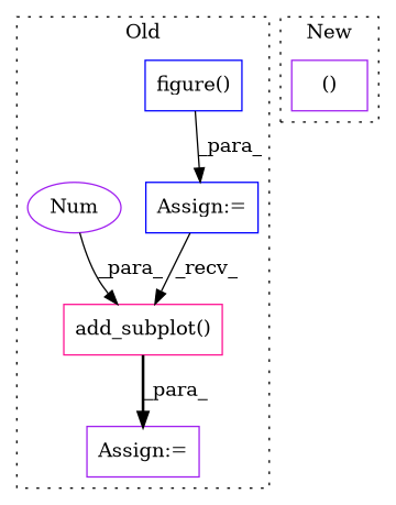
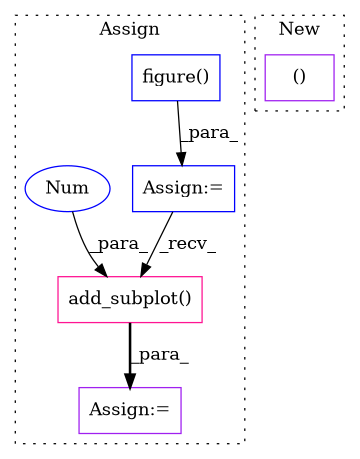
  digraph {
    node [a=75 color=blue l=3 shape=box]
    edge [style=solid]
    n1 [l=12 label="figure()" s=3309]
    n2 [a=68 label="Assign:=" s=3306]
    n3 [color=deeppink l="16,1" label="add_subplot()" s="3332,3351"]
-   n4 [a=76 color=purple label=Num s=3348 shape=ellipse]
+   n4 [a=76 label=Num s=3348 shape=ellipse]
    n5 [a=68 color=purple l=4 label="Assign:=" s=3328]
    n6 [a=54 color=purple l=4 label="()" s=3288]
    subgraph cluster_1 {
-     label=Old
+     label=Assign
      style=dotted
      n1
      n2
      n3
      n4
      n5
    }
    subgraph cluster_2 {
      label=New
      style=dotted
      n6
    }
    n1 -> n2 [label=_para_]
    n2 -> n3 [label=_recv_]
    n3 -> n5 [label=_para_ style=bold]
    n4 -> n3 [label=_para_]
  }
